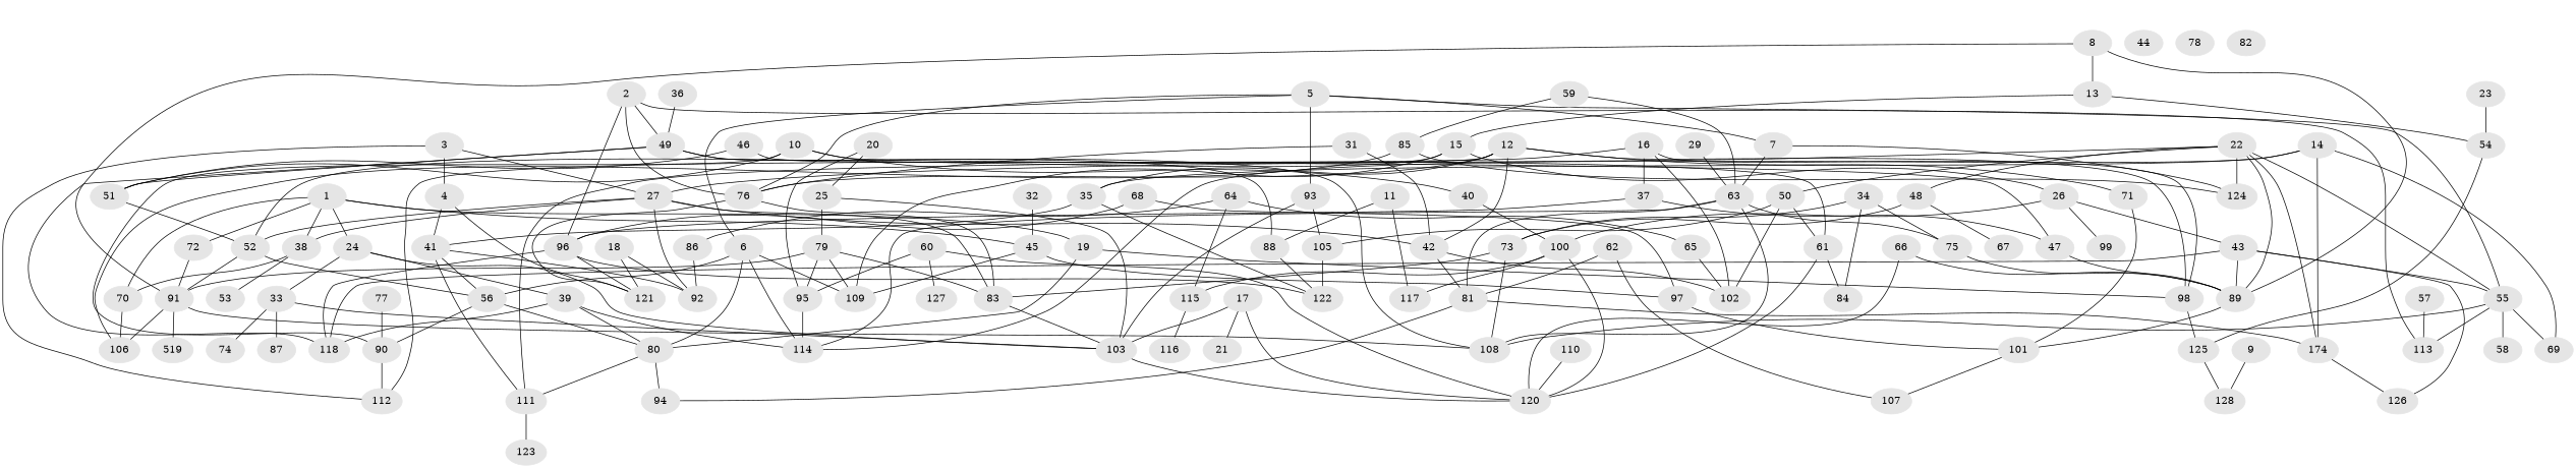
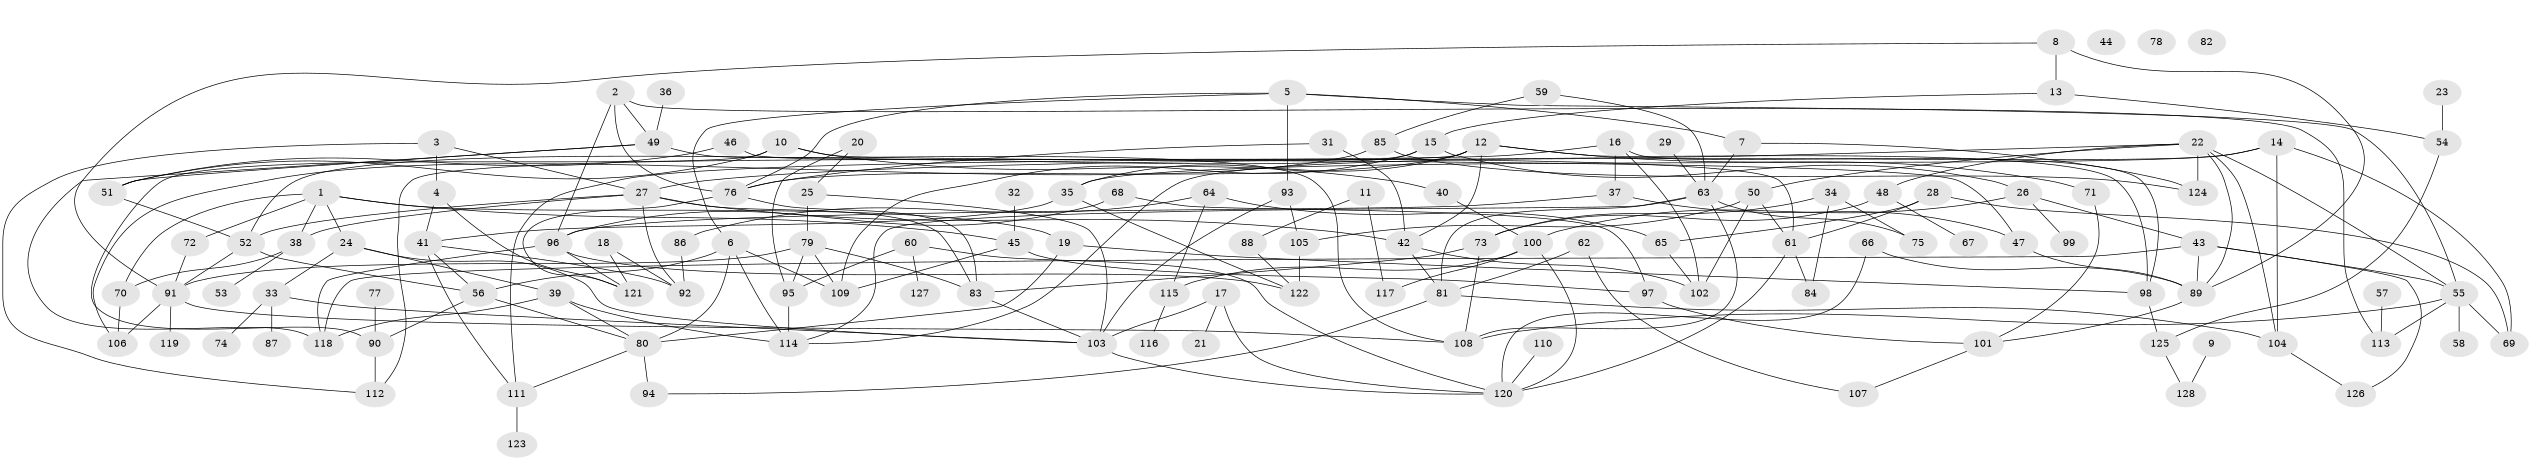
  graph {
    node [color=gray90 style=filled]
    1
    19
    24
    38
    45
    70
    72
    80
    98
    103
    33
    39
    53
    109
    97
    106
    91
    2
    49
    76
    96
    113
    51
    88
    118
    108
    121
    83
    122
    3
    4
    27
    112
    41
    42
    52
    92
    56
    111
    5
    6
    7
    55
    93
    114
    63
    124
    69
    58
    105
    90
    94
    75
    81
    8
    13
    89
    15
    54
    101
-   119 [label=519]
+   119
    9
    128
    10
    40
    47
    100
    11
    117
    12
    35
    71
    102
    125
    26
    14
-   104 [label=174]
+   104
    126
    43
    99
    16
    37
    123
    17
    21
    120
    18
    20
    25
    95
    79
    22
    48
    50
    73
    67
    61
    23
    74
    87
    115
+   28
    65
    84
    29
    31
    32
    34
    36
    44
    46
    57
    59
    85
    60
    127
    62
    107
    64
    86
    116
    66
    68
    77
    78
    82
    110
    1 -- 19
    1 -- 24
    1 -- 38
    1 -- 45
    1 -- 70
    1 -- 72
    19 -- 80
    19 -- 98
    24 -- 103
    24 -- 33
    24 -- 39
    38 -- 70
    38 -- 53
    45 -- 109
    45 -- 97
    70 -- 106
    72 -- 91
    80 -- 111
    80 -- 94
    98 -- 125
    103 -- 120
    33 -- 103
    33 -- 74
    33 -- 87
    39 -- 80
    39 -- 118
    39 -- 114
    97 -- 101
    91 -- 106
    91 -- 108
    91 -- 119
    2 -- 49
    2 -- 76
    2 -- 96
    2 -- 113
    49 -- 51
-   49 -- 88
    49 -- 118
    49 -- 108
    76 -- 121
    76 -- 83
    96 -- 118
    96 -- 121
    96 -- 122
    51 -- 52
    88 -- 122
    83 -- 103
    3 -- 4
    3 -- 27
    3 -- 112
    4 -- 121
    4 -- 41
    27 -- 38
    27 -- 83
    27 -- 42
    27 -- 52
    27 -- 92
    41 -- 92
    41 -- 56
    41 -- 111
    42 -- 81
    42 -- 102
    52 -- 91
    52 -- 56
    56 -- 80
    56 -- 90
    111 -- 123
    5 -- 76
    5 -- 6
    5 -- 7
    5 -- 55
    5 -- 93
    6 -- 80
    6 -- 109
    6 -- 56
    6 -- 114
    7 -- 63
    7 -- 124
    55 -- 113
    55 -- 108
    55 -- 69
    55 -- 58
    93 -- 103
    93 -- 105
    63 -- 108
    63 -- 114
    63 -- 75
    63 -- 81
    105 -- 122
    90 -- 112
-   75 -- 89
    81 -- 94
    81 -- 104
    8 -- 91
    8 -- 13
    8 -- 89
    13 -- 15
    13 -- 54
    89 -- 101
    15 -- 109
    15 -- 52
    15 -- 26
    54 -- 125
    101 -- 107
    9 -- 128
    10 -- 51
    10 -- 90
    10 -- 40
    10 -- 47
    40 -- 100
    47 -- 89
    100 -- 117
    100 -- 120
    100 -- 115
    11 -- 88
    11 -- 117
    12 -- 98
    12 -- 76
    12 -- 112
    12 -- 42
    12 -- 35
    12 -- 71
    35 -- 122
    35 -- 41
    71 -- 101
    125 -- 128
    26 -- 100
    26 -- 43
    26 -- 99
    14 -- 114
    14 -- 69
    14 -- 35
    14 -- 104
    104 -- 126
    43 -- 118
    43 -- 55
    43 -- 89
    43 -- 126
    16 -- 98
    16 -- 111
    16 -- 102
    16 -- 37
    37 -- 96
    37 -- 47
    17 -- 103
    17 -- 21
    17 -- 120
    18 -- 121
    18 -- 92
    20 -- 25
    20 -- 95
    25 -- 103
    25 -- 79
    95 -- 114
    79 -- 109
    79 -- 91
    79 -- 83
    79 -- 95
    22 -- 27
    22 -- 55
    22 -- 124
    22 -- 89
    22 -- 104
    22 -- 48
    22 -- 50
    48 -- 73
    48 -- 67
    50 -- 105
    50 -- 102
    50 -- 61
    73 -- 108
    73 -- 83
    61 -- 120
    61 -- 84
    23 -- 54
    115 -- 116
+   28 -- 69
+   28 -- 61
+   28 -- 65
    65 -- 102
    29 -- 63
    31 -- 76
    31 -- 42
    32 -- 45
    34 -- 75
    34 -- 73
    34 -- 84
    36 -- 49
    46 -- 51
    46 -- 61
    57 -- 113
    59 -- 63
    59 -- 85
    85 -- 106
    85 -- 124
    60 -- 120
    60 -- 95
    60 -- 127
    62 -- 81
    62 -- 107
    64 -- 115
    64 -- 65
    64 -- 86
    86 -- 92
    66 -- 89
    66 -- 120
    68 -- 97
    68 -- 96
    77 -- 90
    110 -- 120
  }
